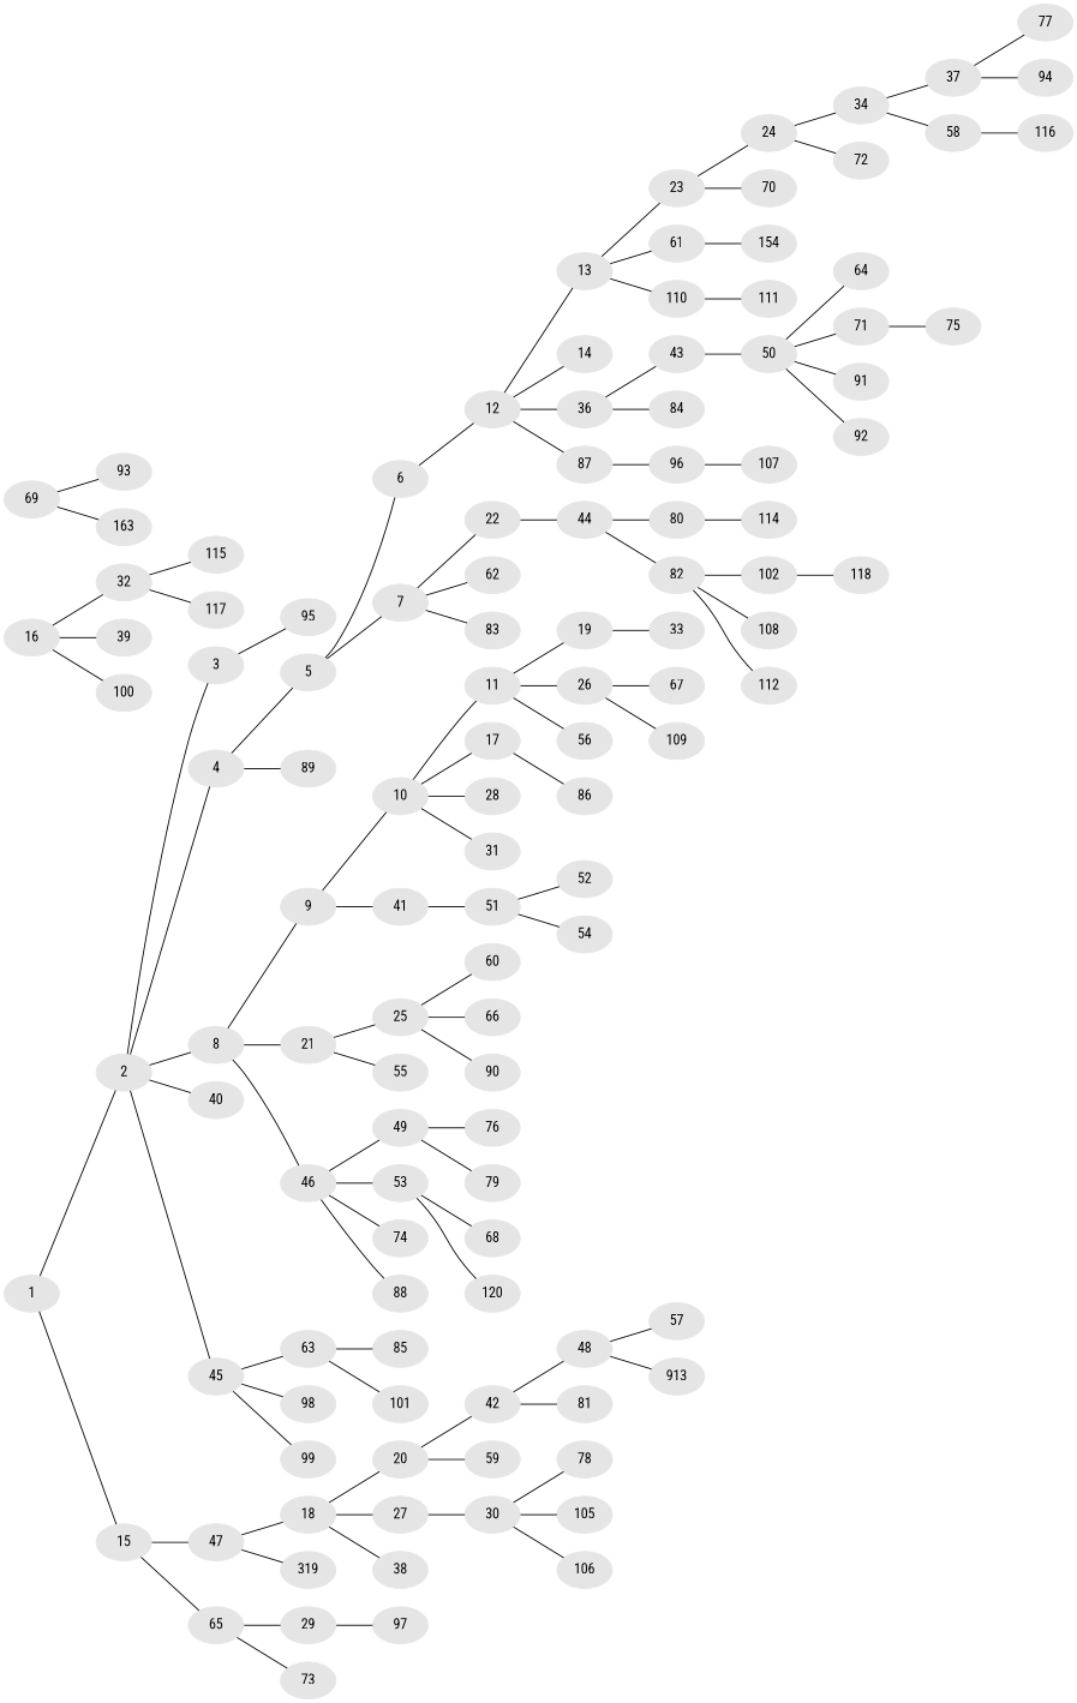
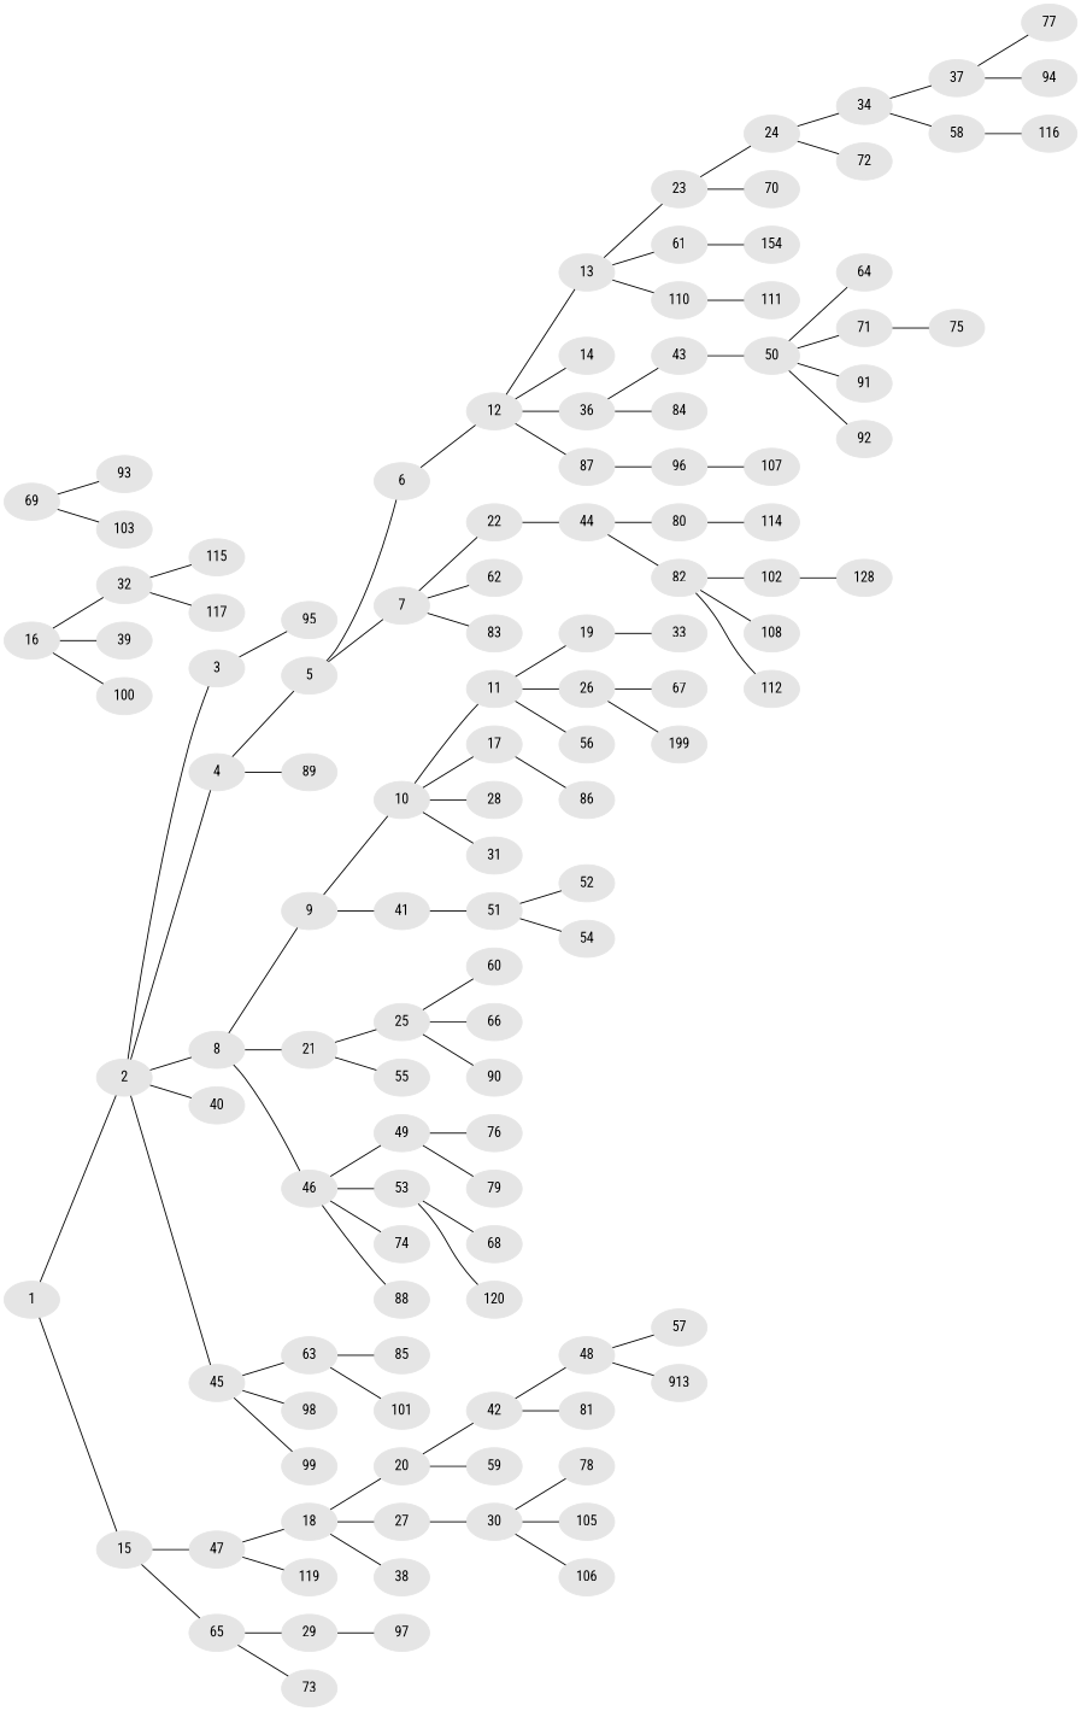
  graph {
    fontname="Roboto Condensed"
    rankdir=LR
    node [color=gray90 fontname="Roboto Condensed" style=filled]
    edge [fontname="Roboto Condensed"]
    1
    2
    15
    3
    4
    8
    40
    45
    47
    65
    95
    5
    89
    9
    21
    46
    63
    98
    99
    6
    7
    12
    22
    62
    83
    13
    14
    36
    87
    44
    80
    82
    10
    41
    25
    55
    49
    53
    74
    88
    11
    17
    28
    31
    16
    32
    39
    100
    51
    19
    26
    56
    86
    33
    67
-   109
+   109 [label=199]
    23
    61
    110
    43
    84
    96
    24
    70
    n65 [label=154]
    111
    18
    20
    27
    38
    29
    97
-   119 [label=319]
+   119
    73
    115
    117
    42
    59
    30
    48
    81
    60
    66
    90
    34
    72
    69
    93
-   103 [label=163]
+   103
    37
    58
    78
    105
    106
    77
    94
    116
    50
    52
    54
    57
    n102 [label=913]
    64
    71
    91
    92
    114
    102
    108
    112
    85
    101
    76
    79
    68
    120
    75
-   118
+   118 [label=128]
    107
    1 -- 2
    1 -- 15
    2 -- 3
    2 -- 4
    2 -- 8
    2 -- 40
    2 -- 45
    15 -- 47
    15 -- 65
    3 -- 95
    4 -- 5
    4 -- 89
    8 -- 9
    8 -- 21
    8 -- 46
    45 -- 63
    45 -- 98
    45 -- 99
    47 -- 18
    47 -- 119
    65 -- 29
    65 -- 73
    5 -- 6
    5 -- 7
    9 -- 10
    9 -- 41
    21 -- 25
    21 -- 55
    46 -- 49
    46 -- 53
    46 -- 74
    46 -- 88
    63 -- 85
    63 -- 101
    6 -- 12
    7 -- 22
    7 -- 62
    7 -- 83
    12 -- 13
    12 -- 14
    12 -- 36
    12 -- 87
    22 -- 44
    13 -- 23
    13 -- 61
    13 -- 110
    36 -- 43
    36 -- 84
    87 -- 96
    44 -- 80
    44 -- 82
    80 -- 114
    82 -- 102
    82 -- 108
    82 -- 112
    10 -- 11
    10 -- 17
    10 -- 28
    10 -- 31
    41 -- 51
    25 -- 60
    25 -- 66
    25 -- 90
    49 -- 76
    49 -- 79
    53 -- 68
    53 -- 120
    11 -- 19
    11 -- 26
    11 -- 56
    17 -- 86
    16 -- 32
    16 -- 39
    16 -- 100
    32 -- 115
    32 -- 117
    51 -- 52
    51 -- 54
    19 -- 33
    26 -- 67
    26 -- 109
    23 -- 24
    23 -- 70
    61 -- n65
    110 -- 111
    43 -- 50
    96 -- 107
    24 -- 34
    24 -- 72
    18 -- 20
    18 -- 27
    18 -- 38
    20 -- 42
    20 -- 59
    27 -- 30
    29 -- 97
    42 -- 48
    42 -- 81
    30 -- 78
    30 -- 105
    30 -- 106
    48 -- 57
    48 -- n102
    34 -- 37
    34 -- 58
    69 -- 93
    69 -- 103
    37 -- 77
    37 -- 94
    58 -- 116
    50 -- 64
    50 -- 71
    50 -- 91
    50 -- 92
    71 -- 75
    102 -- 118
  }
